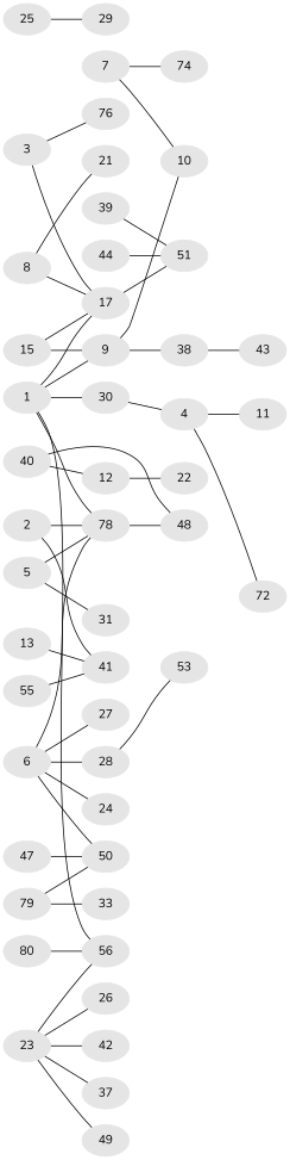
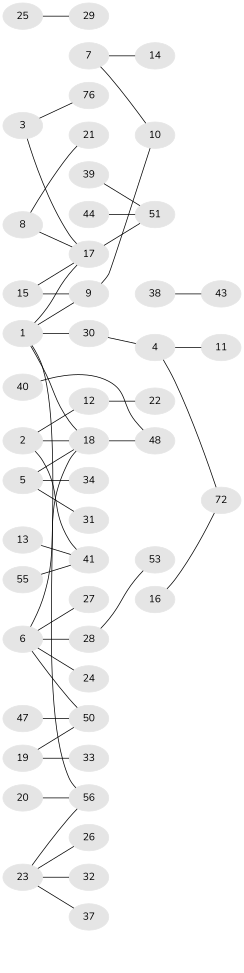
  graph {
    fontname=Nunito
    rankdir=LR
    node [color=gray90 fontname=Nunito style=filled]
    edge [fontname=Nunito weight=1.0]
    1
    9
    17
-   18 [label=78]
+   18
    30
    n6 [label=56]
    4
    11
    n9 [label=72]
    10
    38
    51
    48
    2
    12
    41
    22
    3
    n19 [label=76]
    5
    31
+   34
    6
    24
    27
    50
    28
    7
-   14 [label=74]
+   14
    8
    21
    43
    13
    15
-   19 [label=79]
+   16
+   19
    33
-   20 [label=80]
+   20
    23
    26
-   32 [label=42]
+   32
    37
-   49
    53
    25
    29
    n47 [label=55]
    39
    40
    44
    47
    1 -- 9
    1 -- 17
    1 -- 18
    1 -- 30
    1 -- n6
    9 -- 10
-   9 -- 38
    17 -- 51
    18 -- 48
    30 -- 4
    4 -- 11
    4 -- n9
    38 -- 43
    2 -- 18
-   40 -- 12
+   2 -- 12
    2 -- 41
    12 -- 22
    3 -- 17
    3 -- n19
    5 -- 18
    5 -- 31
+   5 -- 34
    6 -- 18
    6 -- 24
    6 -- 27
    6 -- 50
    6 -- 28
    28 -- 53
    7 -- 10
    7 -- 14
    8 -- 17
    8 -- 21
    13 -- 41
    15 -- 9
    15 -- 17
+   16 -- n9
    19 -- 50
    19 -- 33
    20 -- n6
    23 -- n6
    23 -- 26
    23 -- 32
    23 -- 37
-   23 -- 49
    25 -- 29
    n47 -- 41
    39 -- 51
    40 -- 48
    44 -- 51
    47 -- 50
  }
